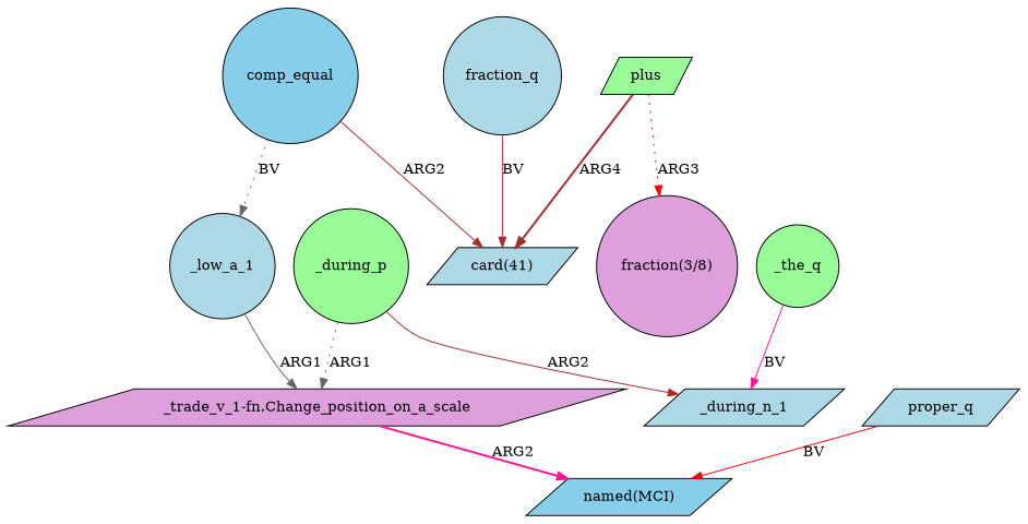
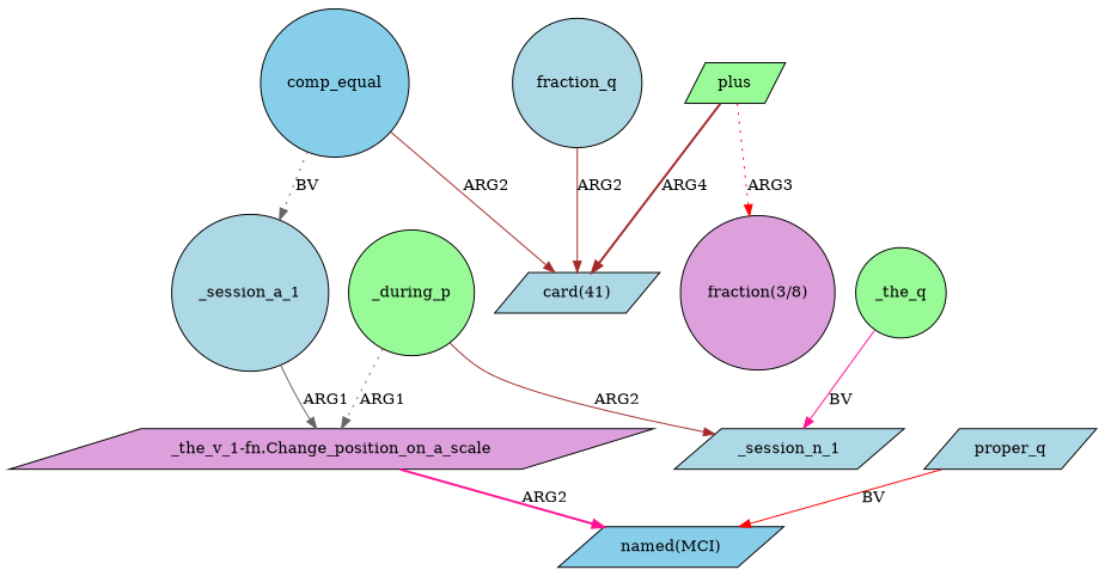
  digraph {
    node [fillcolor=lightblue shape=circle style=filled]
    edge [color=brown style=solid]
    _during_p [fillcolor=palegreen]
-   "_trade_v_1-fn.Change_position_on_a_scale" [fillcolor=plum shape=parallelogram]
-   _session_n_1 [shape=parallelogram label=_during_n_1]
+   "_trade_v_1-fn.Change_position_on_a_scale" [fillcolor=plum shape=parallelogram label="_the_v_1-fn.Change_position_on_a_scale"]
+   _session_n_1 [shape=parallelogram]
    "named(MCI)" [fillcolor=skyblue shape=parallelogram]
    plus [fillcolor=palegreen shape=parallelogram]
    "card(41)" [shape=parallelogram]
    "fraction(3/8)" [fillcolor=plum]
    n8 [label=fraction_q]
    comp_equal [fillcolor=skyblue]
-   _low_a_1
+   _low_a_1 [label=_session_a_1]
    proper_q [shape=parallelogram]
    _the_q [fillcolor=palegreen]
    _during_p -> "_trade_v_1-fn.Change_position_on_a_scale" [color=gray40 label=ARG1 style=dotted]
    _during_p -> _session_n_1 [label=ARG2]
    "_trade_v_1-fn.Change_position_on_a_scale" -> "named(MCI)" [color=deeppink label=ARG2 style=bold]
    plus -> "card(41)" [label=ARG4 style=bold]
    plus -> "fraction(3/8)" [color=red label=ARG3 style=dotted]
-   n8 -> "card(41)" [label=BV]
+   n8 -> "card(41)" [label=ARG2]
    comp_equal -> "card(41)" [label=ARG2]
    comp_equal -> _low_a_1 [color=gray40 label=BV style=dotted]
    _low_a_1 -> "_trade_v_1-fn.Change_position_on_a_scale" [color=gray40 label=ARG1]
    proper_q -> "named(MCI)" [color=red label=BV]
    _the_q -> _session_n_1 [color=deeppink label=BV]
  }
